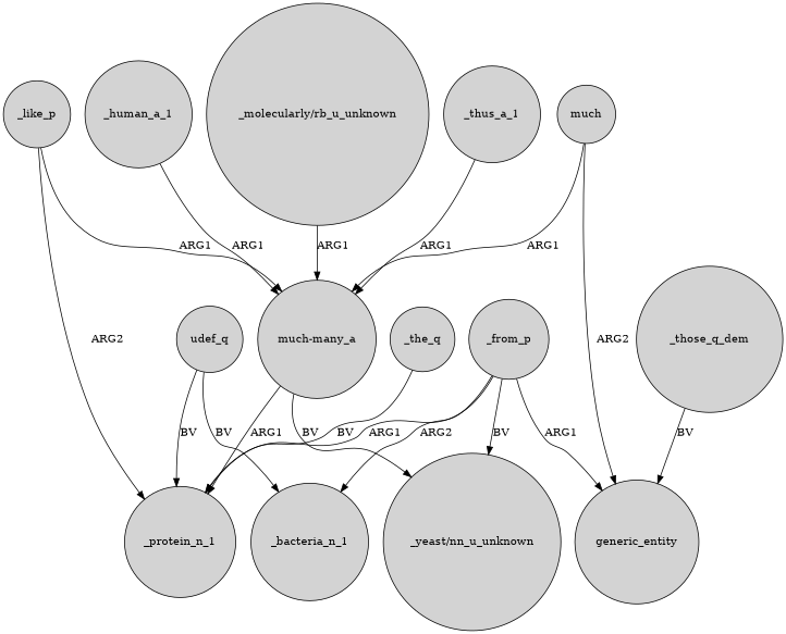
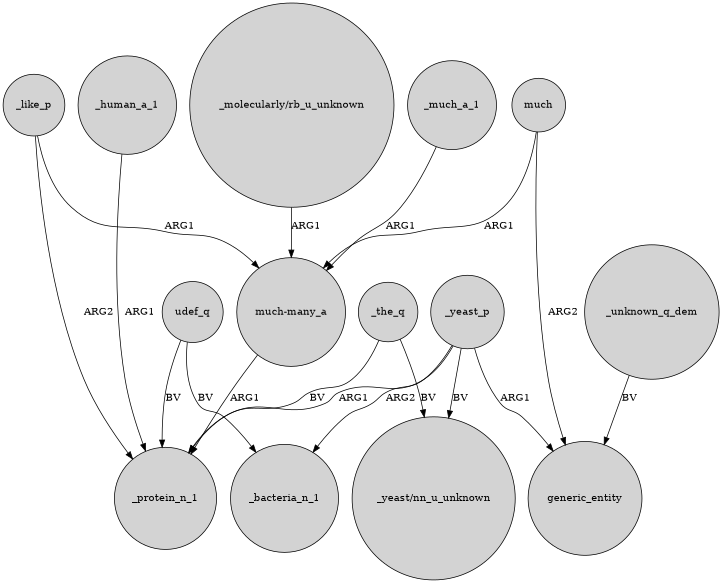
  digraph {
    node [shape=circle style=filled]
-   _from_p
+   _from_p [label=_yeast_p]
    _bacteria_n_1
    _protein_n_1
    "_yeast/nn_u_unknown"
    generic_entity
-   _thus_a_1
+   _thus_a_1 [label=_much_a_1]
    "much-many_a"
    _like_p
    n9 [label=much]
    _the_q
    udef_q
    _human_a_1
-   _those_q_dem
+   _those_q_dem [label=_unknown_q_dem]
    "_molecularly/rb_u_unknown"
    _from_p -> _bacteria_n_1 [label=ARG2]
    _from_p -> _protein_n_1 [label=ARG1]
    _from_p -> "_yeast/nn_u_unknown" [label=BV]
    _from_p -> generic_entity [label=ARG1]
    _thus_a_1 -> "much-many_a" [label=ARG1]
    "much-many_a" -> _protein_n_1 [label=ARG1]
    _like_p -> _protein_n_1 [label=ARG2]
    _like_p -> "much-many_a" [label=ARG1]
    n9 -> generic_entity [label=ARG2]
    n9 -> "much-many_a" [label=ARG1]
    _the_q -> _protein_n_1 [label=BV]
-   "much-many_a" -> "_yeast/nn_u_unknown" [label=BV]
+   _the_q -> "_yeast/nn_u_unknown" [label=BV]
    udef_q -> _bacteria_n_1 [label=BV]
    udef_q -> _protein_n_1 [label=BV]
-   _human_a_1 -> "much-many_a" [label=ARG1]
+   _human_a_1 -> _protein_n_1 [label=ARG1]
    _those_q_dem -> generic_entity [label=BV]
    "_molecularly/rb_u_unknown" -> "much-many_a" [label=ARG1]
  }
